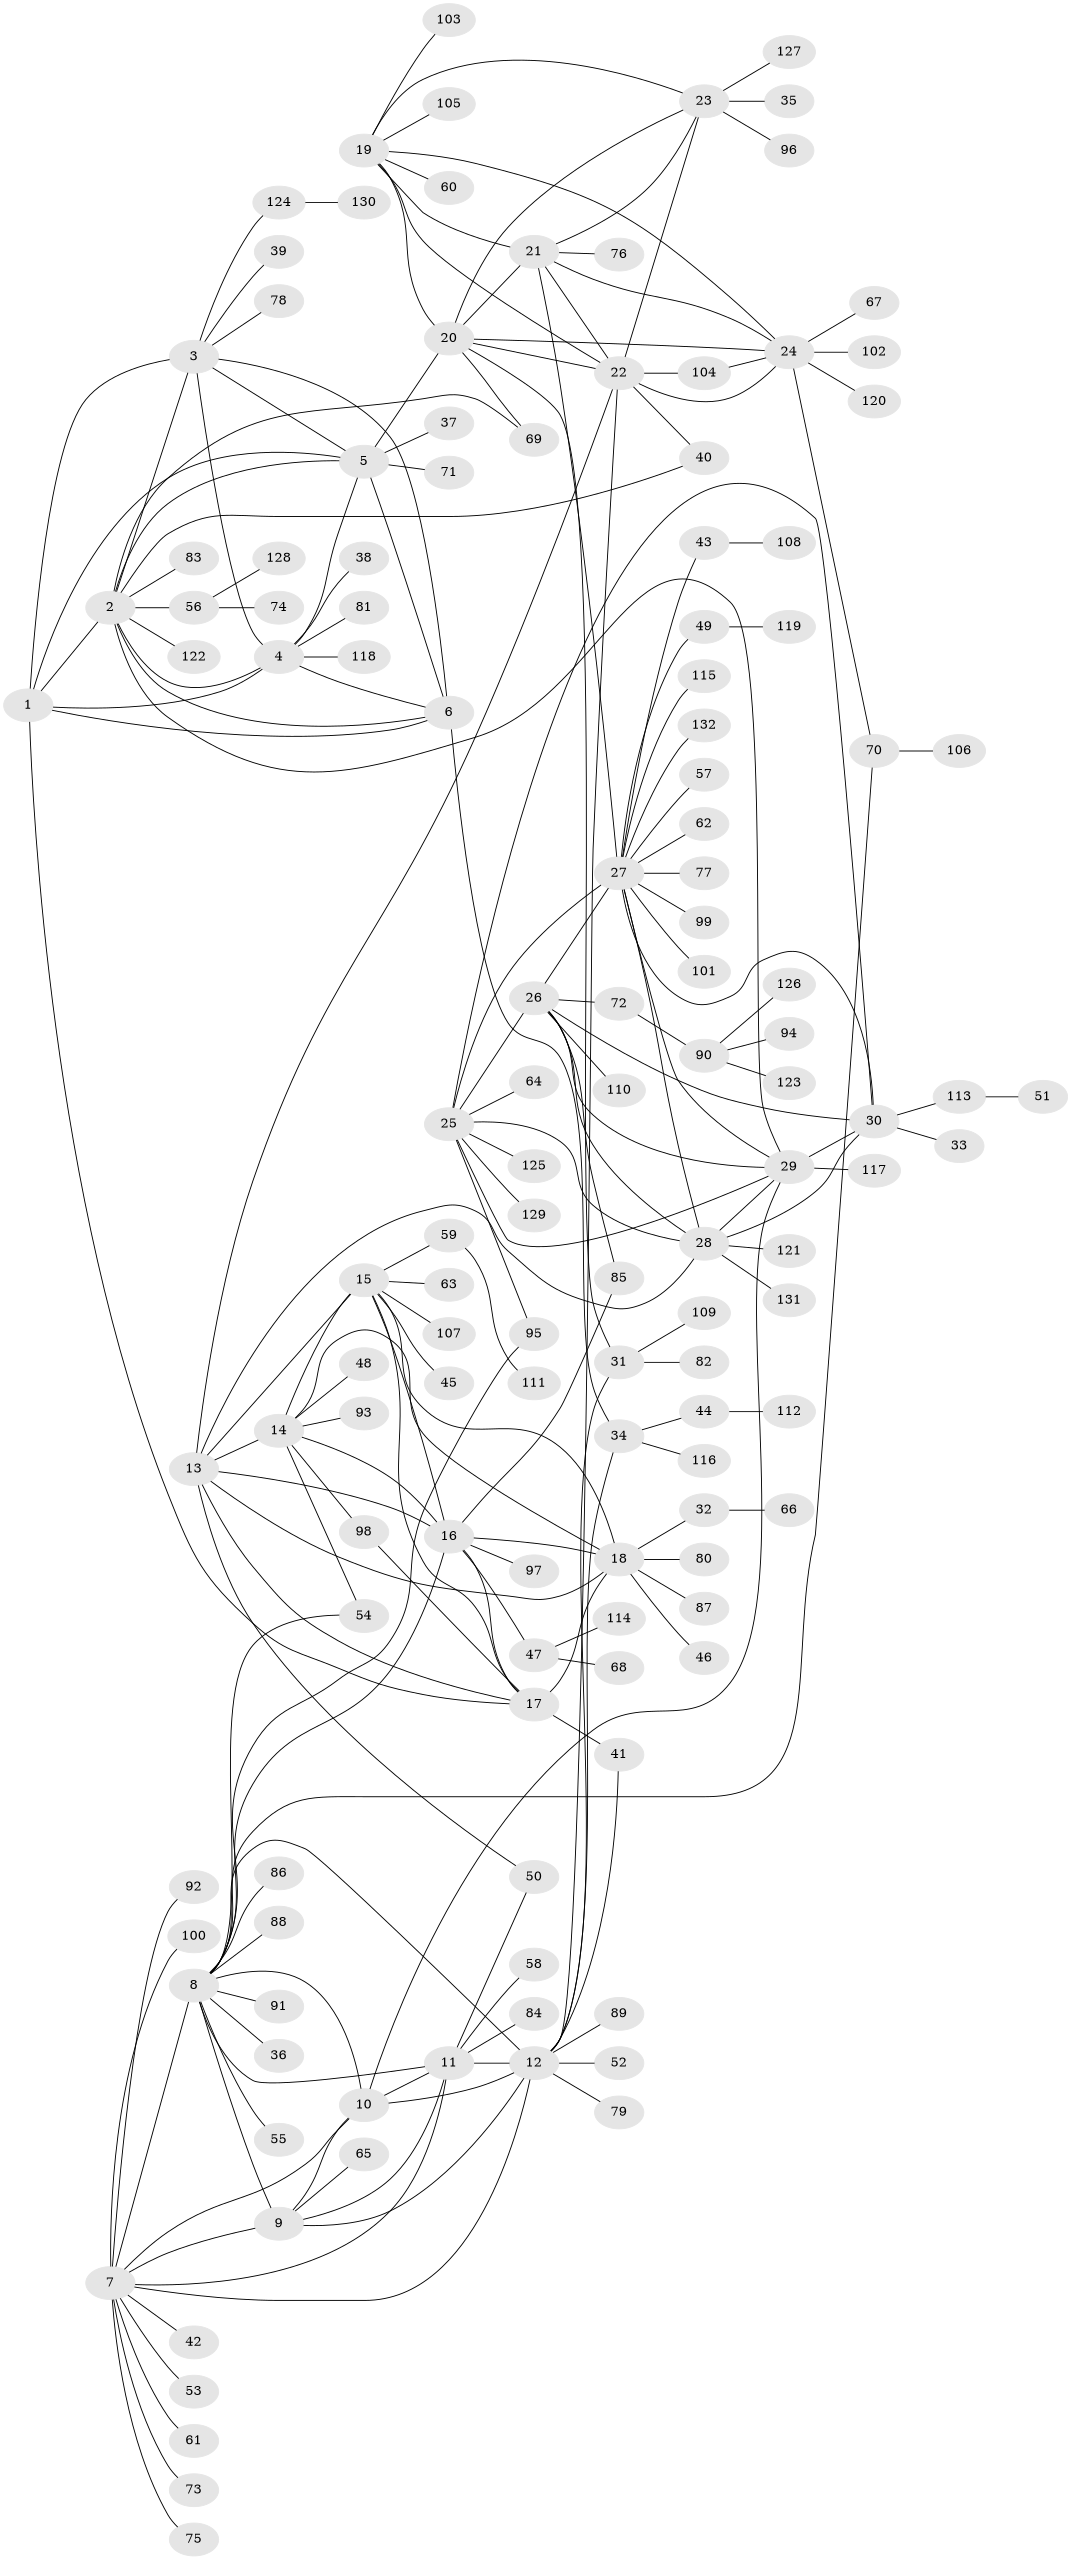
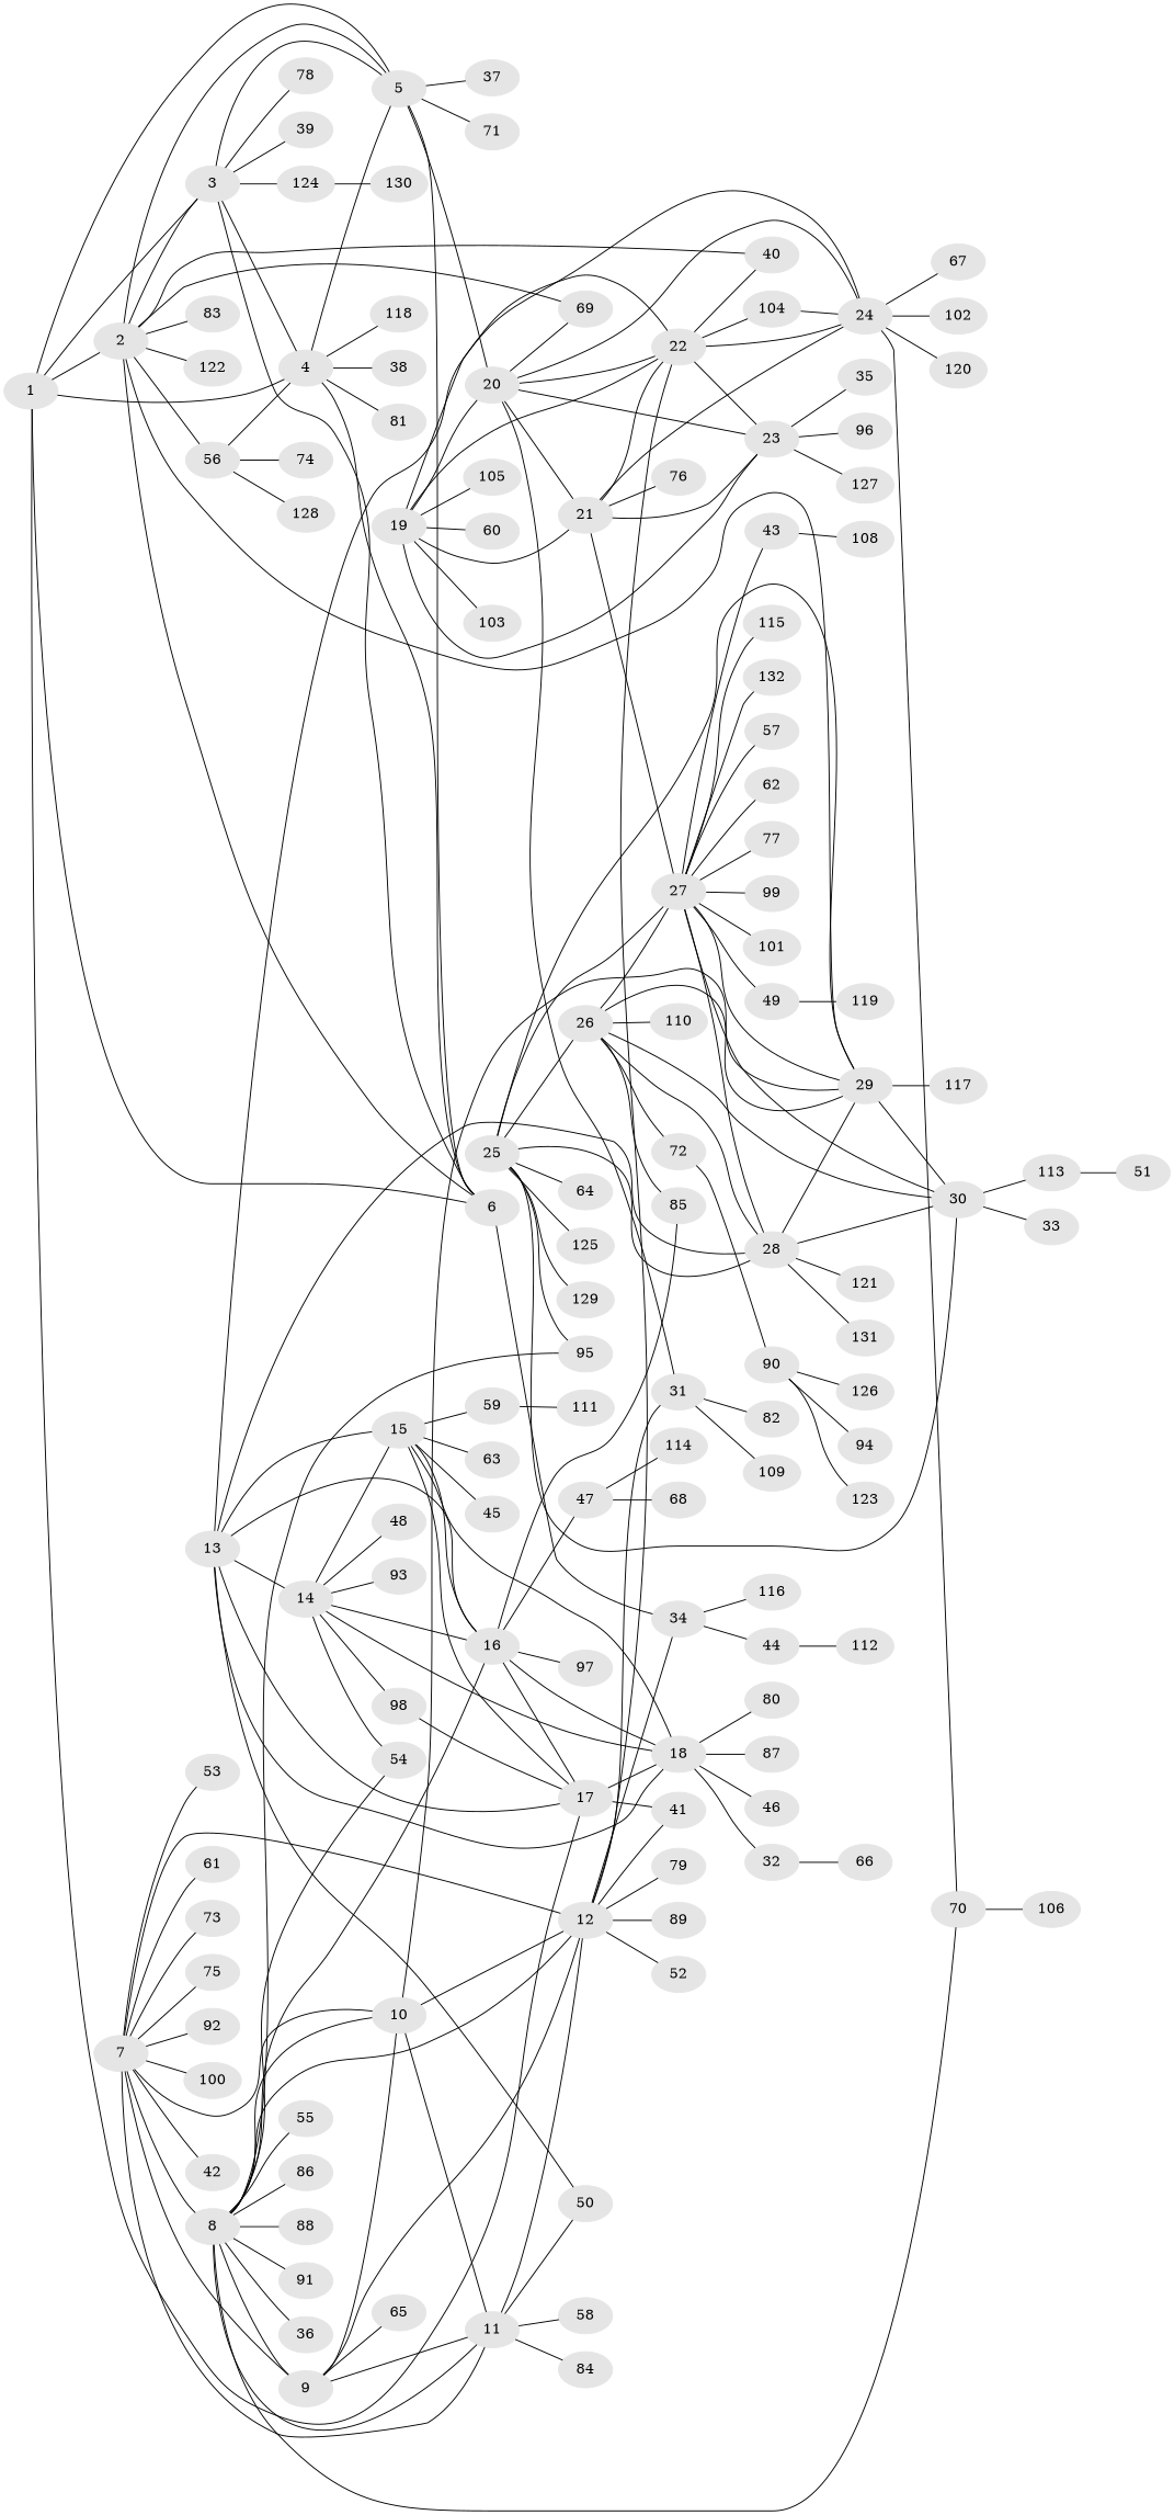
  graph {
    rankdir=LR
    node [color=gray90 style=filled]
    1
    2
    3
    4
    5
    6
    17
    29
    40
    56
    69
    83
    122
    39
    78
    124
    38
    81
    118
    20
    37
    71
    34
    12
    22
    31
    41
    52
    79
    89
    18
    30
    117
    74
    128
    130
    21
    23
    24
    44
    116
    7
    8
    9
    10
    11
    42
    53
    61
    73
    75
    92
    100
    16
    36
    54
    55
    70
    86
    88
    91
    95
    65
    50
    58
    84
    47
    85
    97
    106
    104
    82
    109
    13
    14
    15
    28
    48
    93
    98
    45
    59
    63
-   107
    32
    46
    80
    87
    121
    131
    111
    68
    114
    66
    19
    60
    103
    105
    27
    76
    35
    96
    127
    67
    102
    120
    43
    49
    57
    62
    77
    99
    101
    115
    132
    25
    26
    64
    125
    129
    72
    110
    33
    113
    90
    108
    119
    51
    112
    94
    123
    126
    1 -- 2
    1 -- 3
    1 -- 4
    1 -- 5
    1 -- 6
    1 -- 17
    2 -- 3
-   2 -- 4
+   56 -- 4
    2 -- 5
    2 -- 6
    2 -- 29
    2 -- 40
    2 -- 56
    2 -- 69
    2 -- 83
    2 -- 122
    3 -- 4
    3 -- 5
    3 -- 6
    3 -- 39
    3 -- 78
    3 -- 124
    4 -- 5
    4 -- 6
    4 -- 38
    4 -- 81
    4 -- 118
    5 -- 6
    5 -- 20
    5 -- 37
    5 -- 71
    6 -- 34
    17 -- 41
    17 -- 18
    29 -- 30
    29 -- 117
    56 -- 74
    56 -- 128
    124 -- 130
    20 -- 69
    20 -- 22
    20 -- 31
    20 -- 21
    20 -- 23
    20 -- 24
    34 -- 44
    34 -- 116
    12 -- 34
    12 -- 22
    12 -- 31
    12 -- 41
    12 -- 52
    12 -- 79
    12 -- 89
    22 -- 40
    22 -- 23
    22 -- 24
    22 -- 104
    31 -- 82
    31 -- 109
    18 -- 32
    18 -- 46
    18 -- 80
    18 -- 87
    30 -- 33
    30 -- 113
    21 -- 22
    21 -- 23
    21 -- 24
    21 -- 27
    21 -- 76
    23 -- 35
    23 -- 96
    23 -- 127
    24 -- 70
    24 -- 67
    24 -- 102
    24 -- 120
    44 -- 112
    7 -- 12
    7 -- 8
    7 -- 9
    7 -- 10
    7 -- 11
    7 -- 42
    7 -- 53
    7 -- 61
    7 -- 73
    7 -- 75
    7 -- 92
    7 -- 100
    8 -- 12
    8 -- 9
    8 -- 10
    8 -- 11
    8 -- 16
    8 -- 36
    8 -- 54
    8 -- 55
    8 -- 70
    8 -- 86
    8 -- 88
    8 -- 91
    8 -- 95
    9 -- 12
    9 -- 10
    9 -- 11
    9 -- 65
    10 -- 29
    10 -- 12
    10 -- 11
    11 -- 12
    11 -- 50
    11 -- 58
    11 -- 84
    16 -- 17
    16 -- 18
    16 -- 47
    16 -- 85
    16 -- 97
    70 -- 106
    47 -- 68
    47 -- 114
    104 -- 24
    13 -- 17
    13 -- 22
    13 -- 18
    13 -- 16
    13 -- 50
    13 -- 14
    13 -- 15
    13 -- 28
    14 -- 18
    14 -- 16
    14 -- 54
    14 -- 15
    14 -- 48
    14 -- 93
    14 -- 98
    15 -- 17
    15 -- 18
    15 -- 16
    15 -- 45
    15 -- 59
    15 -- 63
-   15 -- 107
    28 -- 29
    28 -- 30
    28 -- 121
    28 -- 131
    98 -- 17
    59 -- 111
    32 -- 66
    19 -- 20
    19 -- 22
    19 -- 21
    19 -- 23
    19 -- 24
    19 -- 60
    19 -- 103
    19 -- 105
    27 -- 29
    27 -- 30
    27 -- 28
    27 -- 43
    27 -- 49
    27 -- 57
    27 -- 62
    27 -- 77
    27 -- 99
    27 -- 101
    27 -- 115
    27 -- 132
    43 -- 108
    49 -- 119
    25 -- 29
    25 -- 30
    25 -- 95
    25 -- 28
    25 -- 27
    25 -- 26
    25 -- 64
    25 -- 125
    25 -- 129
    26 -- 29
    26 -- 30
    26 -- 85
    26 -- 28
    26 -- 27
    26 -- 72
    26 -- 110
    72 -- 90
    113 -- 51
    90 -- 94
    90 -- 123
    90 -- 126
  }
